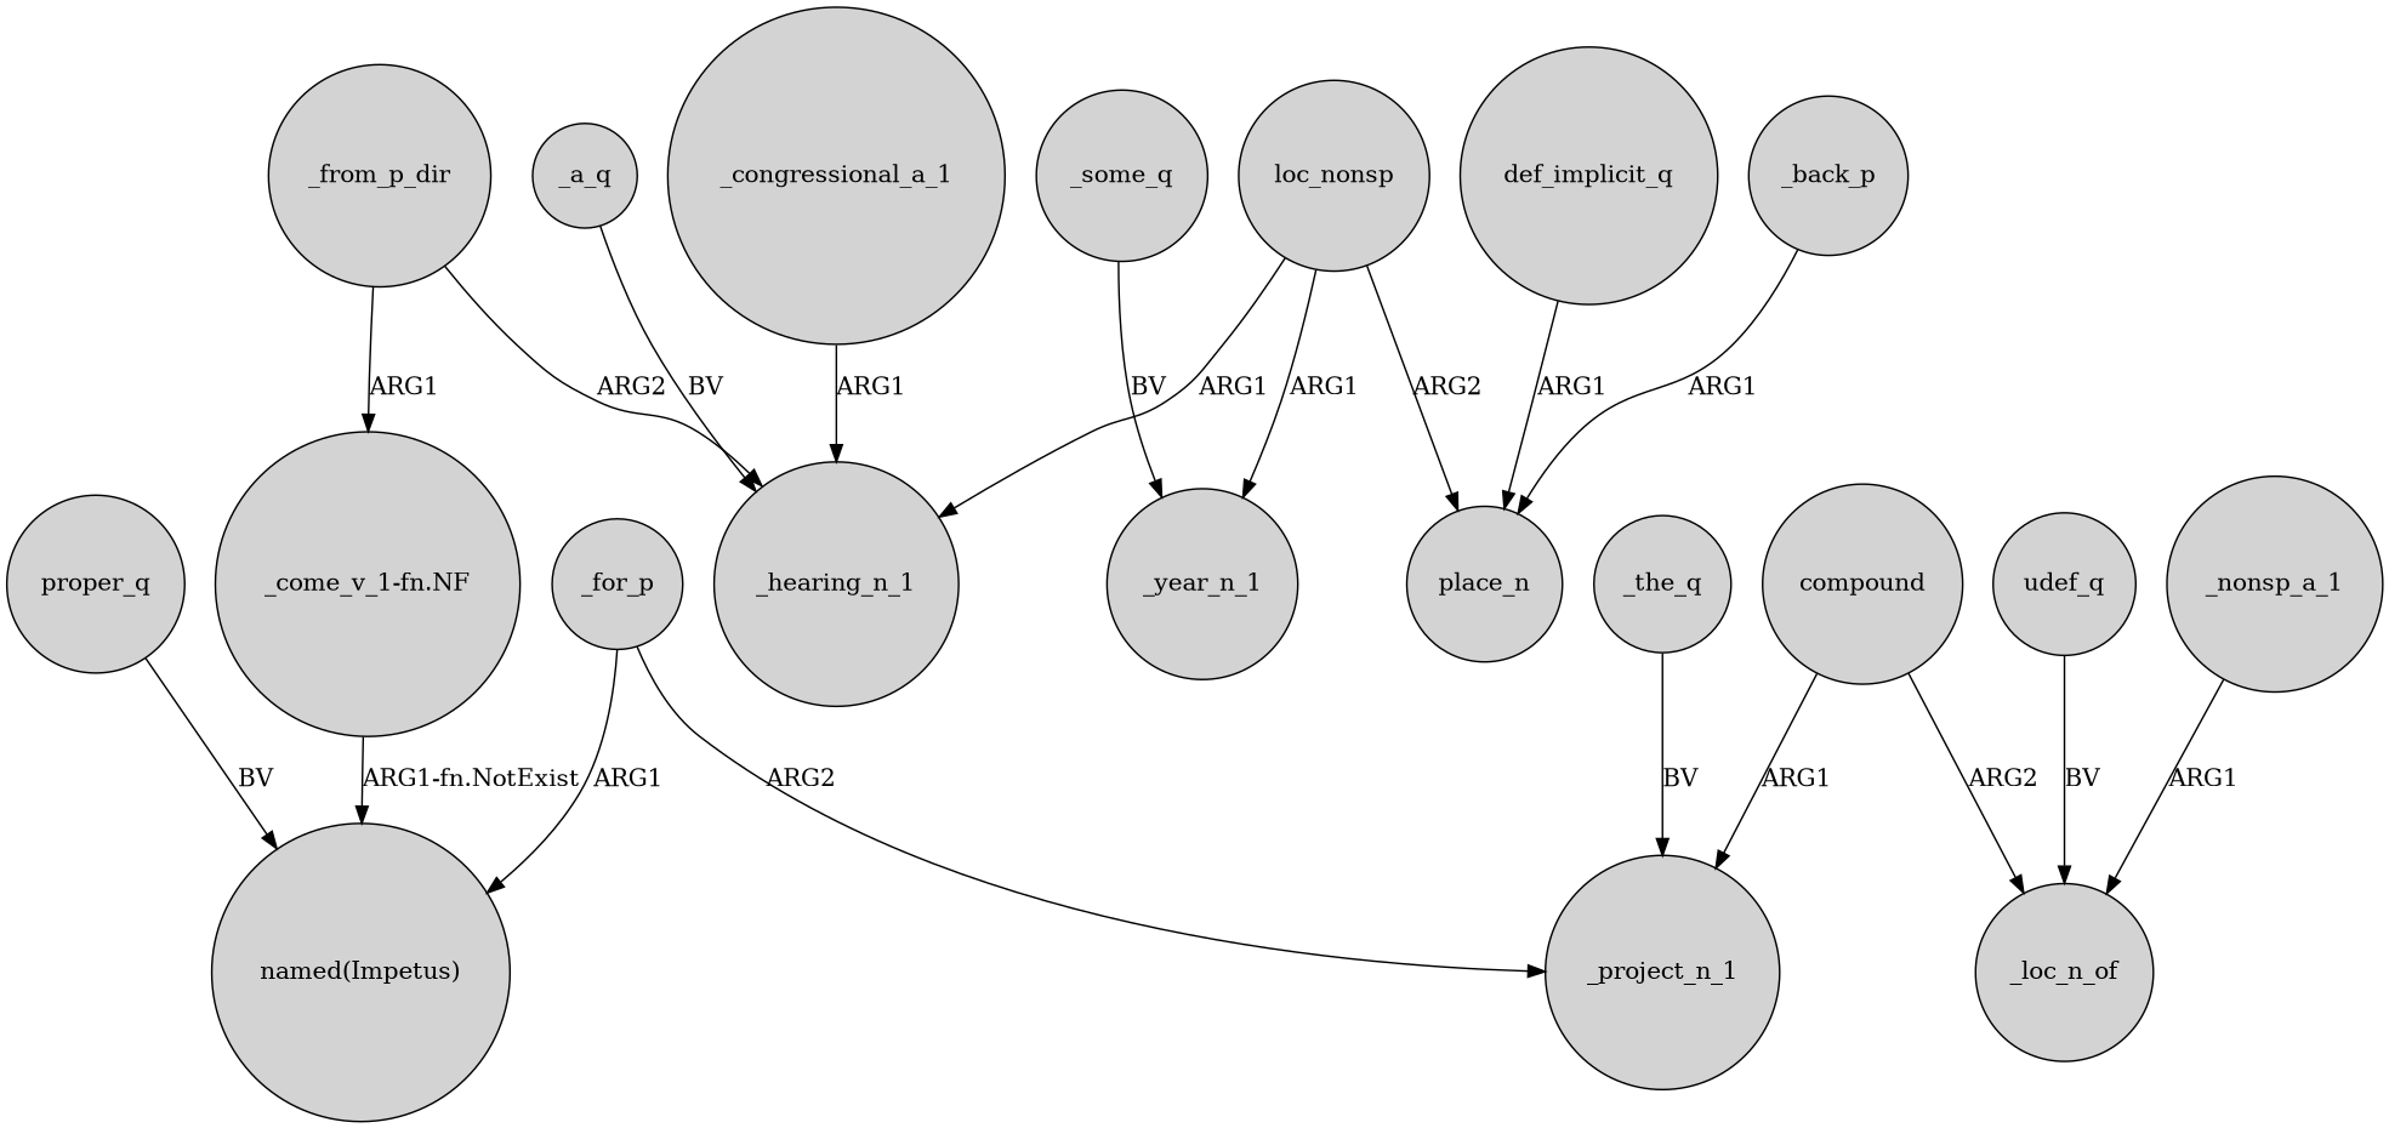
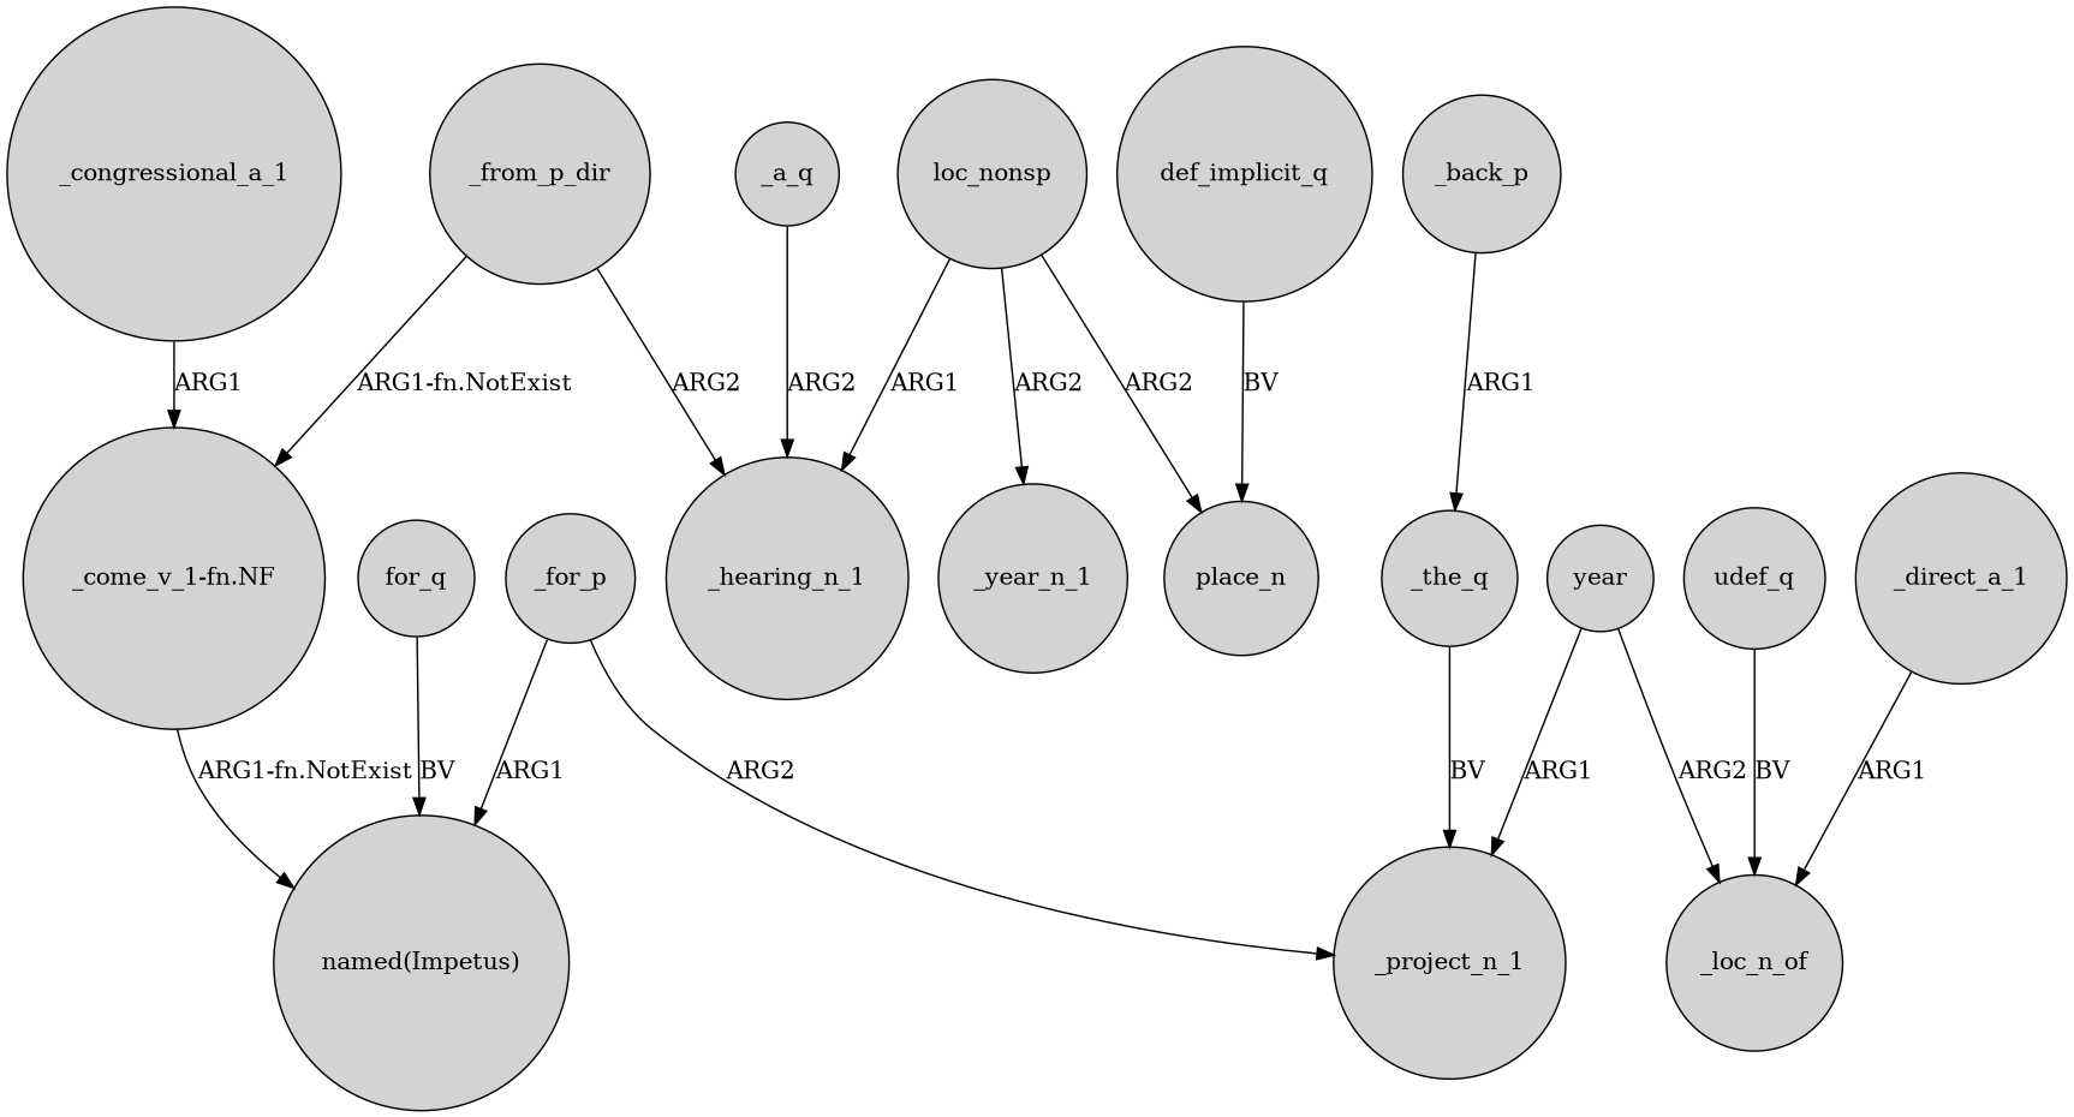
  digraph {
    node [shape=circle style=filled]
    _for_p
    "named(Impetus)"
    _project_n_1
-   compound
+   compound [label=year]
    n5 [label=_loc_n_of]
    loc_nonsp
    _year_n_1
    _hearing_n_1
    place_n
    _the_q
-   proper_q
-   _some_q
+   proper_q [label=for_q]
    _a_q
    def_implicit_q
    "_come_v_1-fn.NF"
    udef_q
    _congressional_a_1
    _from_p_dir
-   _direct_a_1 [label=_nonsp_a_1]
+   _direct_a_1
    _back_p
    _for_p -> "named(Impetus)" [label=ARG1]
    _for_p -> _project_n_1 [label=ARG2]
    compound -> _project_n_1 [label=ARG1]
    compound -> n5 [label=ARG2]
-   loc_nonsp -> _year_n_1 [label=ARG1]
+   loc_nonsp -> _year_n_1 [label=ARG2]
    loc_nonsp -> _hearing_n_1 [label=ARG1]
    loc_nonsp -> place_n [label=ARG2]
    _the_q -> _project_n_1 [label=BV]
    proper_q -> "named(Impetus)" [label=BV]
-   _some_q -> _year_n_1 [label=BV]
-   _a_q -> _hearing_n_1 [label=BV]
-   def_implicit_q -> place_n [label=ARG1]
+   _a_q -> _hearing_n_1 [label=ARG2]
+   def_implicit_q -> place_n [label=BV]
    "_come_v_1-fn.NF" -> "named(Impetus)" [label="ARG1-fn.NotExist"]
    udef_q -> n5 [label=BV]
-   _congressional_a_1 -> _hearing_n_1 [label=ARG1]
+   _congressional_a_1 -> "_come_v_1-fn.NF" [label=ARG1]
    _from_p_dir -> _hearing_n_1 [label=ARG2]
-   _from_p_dir -> "_come_v_1-fn.NF" [label=ARG1]
+   _from_p_dir -> "_come_v_1-fn.NF" [label="ARG1-fn.NotExist"]
    _direct_a_1 -> n5 [label=ARG1]
-   _back_p -> place_n [label=ARG1]
+   _back_p -> _the_q [label=ARG1]
  }
